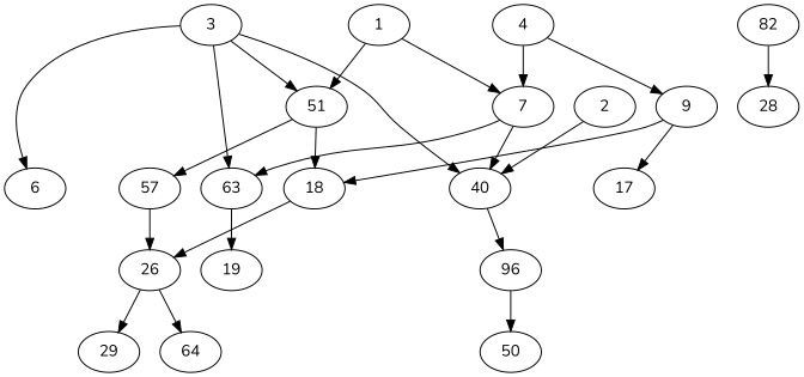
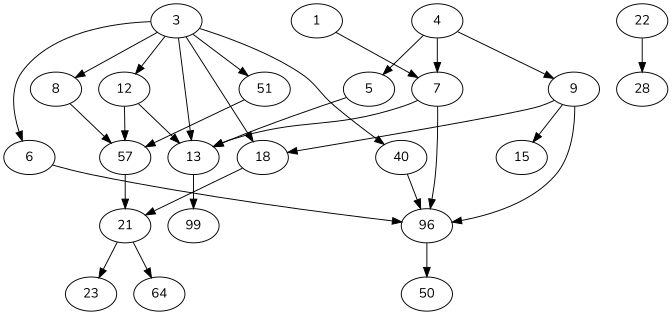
  digraph {
    fontname=Nunito
    node [alpha=0.06 fontname=Nunito]
    edge [fontname=Nunito]
    1 [alpha=0.15 expect_size=276633979975060422656]
    7 [alpha=0.02 expect_size=2158048730677248000]
    n3 [alpha=0.09 expect_size=19504771127769563136 label=51]
-   13 [alpha=0.12 expect_size=63816543963959536 label=63]
+   13 [alpha=0.12 expect_size=63816543963959536]
    n5 [alpha=0.17 expect_size=6288126600944812032 label=96]
    n6 [alpha=0.04 expect_size=709536598258141440 label=57]
    18 [alpha=0.19 expect_size=108157558452149920]
-   19 [alpha=0.04 expect_size=202582607060553408]
-   15 [expect_size=2571247353053951 label=17]
+   19 [alpha=0.04 expect_size=202582607060553408 label=99]
+   15 [expect_size=2571247353053951]
    n10 [alpha=0.20 expect_size=118333133010856288 label=50]
-   21 [expect_size=4723365861422470 label=26]
-   2 [alpha=0.13 expect_size=8258425019575566336]
+   21 [expect_size=4723365861422470]
    n13 [alpha=0.03 expect_size=8550702264774295552 label=40]
    3 [alpha=0.05 expect_size=12057399863374944]
    6 [alpha=0.12 expect_size=72368608403979968]
+   8 [alpha=0.09 expect_size=1154512815769469]
+   12 [alpha=0.15 expect_size=8184767426694420]
+   5 [alpha=0.10 expect_size=873155993599475712]
    4 [expect_size=229863911210918]
    9 [alpha=0.18 expect_size=81613402217681780736]
-   23 [alpha=0.03 expect_size=230044102601031548928 label=29]
+   23 [alpha=0.03 expect_size=230044102601031548928]
    n22 [expect_size=430076259977989 label=64]
-   22 [alpha=0.20 expect_size=33403869587977076 label=82]
+   22 [alpha=0.20 expect_size=33403869587977076]
    n24 [alpha=0.12 expect_size=184937051022426112 label=28]
    1 -> 7
-   1 -> n3
    7 -> 13
-   7 -> n13
+   7 -> n5
    n3 -> n6
-   n3 -> 18
+   3 -> 18
    13 -> 19
    n5 -> n10
    n6 -> 21
    18 -> 21
    21 -> 23
    21 -> n22
-   2 -> n13
    n13 -> n5
    3 -> n3
    3 -> 13
    3 -> n13
    3 -> 6
+   3 -> 8
+   3 -> 12
+   6 -> n5
+   8 -> n6
+   12 -> 13
+   12 -> n6
+   5 -> 13
    4 -> 7
+   4 -> 5
    4 -> 9
+   9 -> n5
    9 -> 18
    9 -> 15
    22 -> n24
  }
